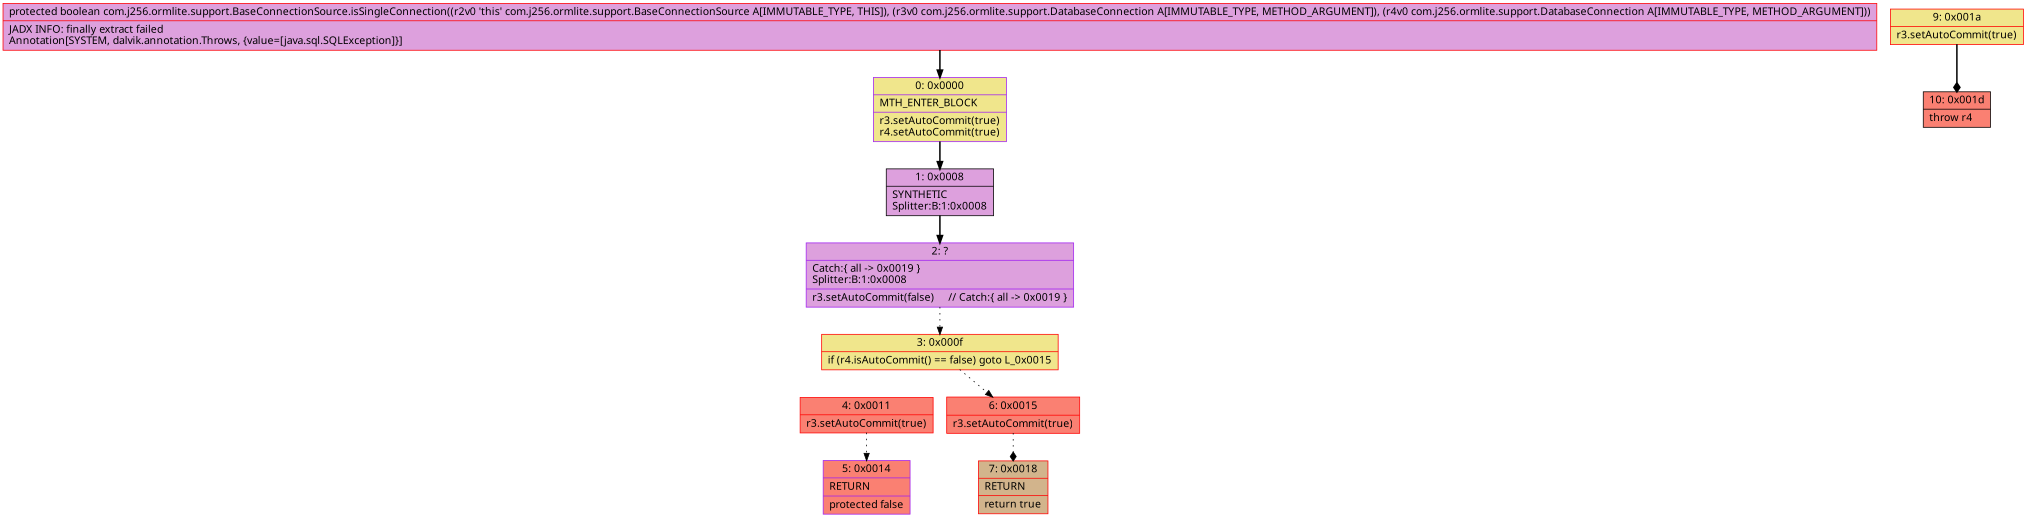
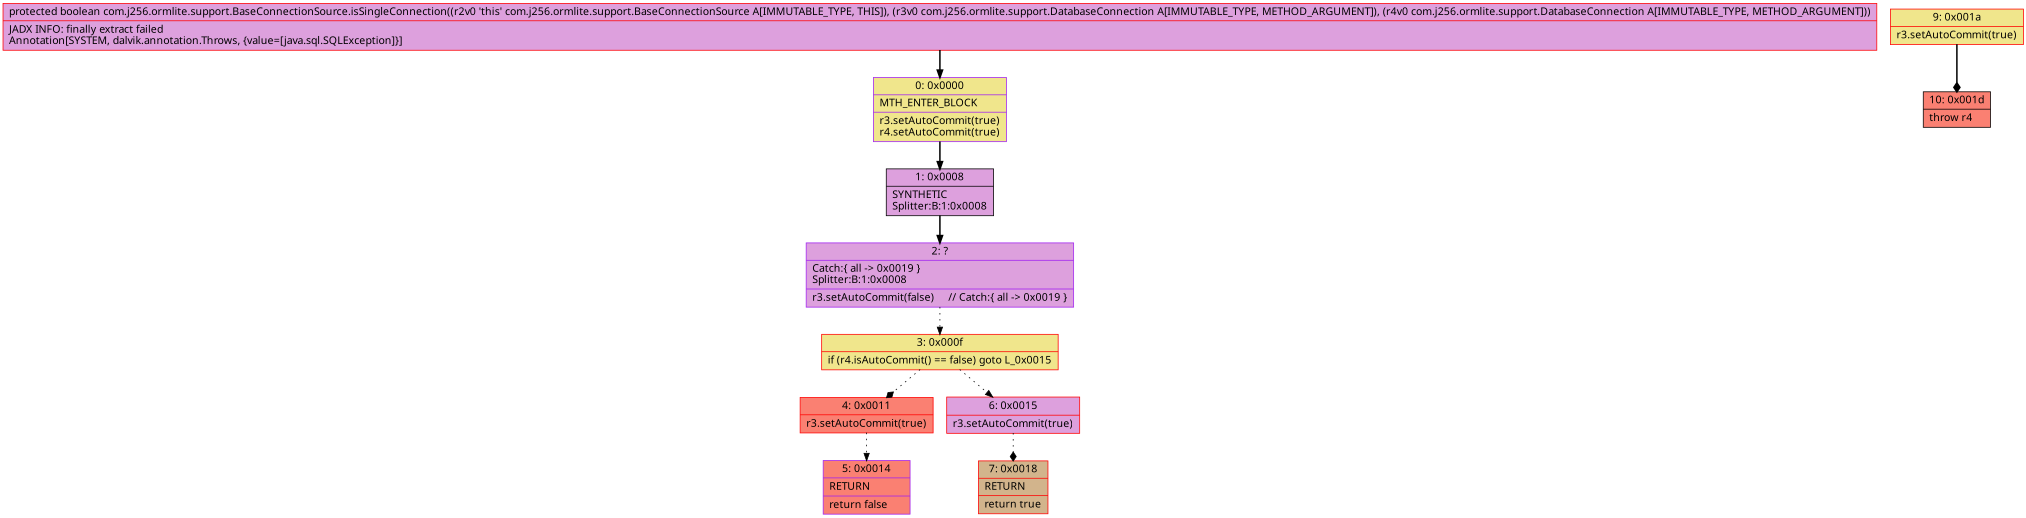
  digraph {
    fontname="Noto Sans"
    node [color=red fillcolor=plum fontname="Noto Sans" shape=record style=filled]
    edge [arrowhead=normal fontname="Noto Sans" style=dotted]
    n1 [color=purple fillcolor=khaki label="{0\:\ 0x0000|MTH_ENTER_BLOCK\l|r3.setAutoCommit(true)\lr4.setAutoCommit(true)\l}"]
    n2 [color=black label="{1\:\ 0x0008|SYNTHETIC\lSplitter:B:1:0x0008\l}"]
    n3 [color=purple label="{2\:\ ?|Catch:\{ all \-\> 0x0019 \}\lSplitter:B:1:0x0008\l|r3.setAutoCommit(false)     \/\/ Catch:\{ all \-\> 0x0019 \}\l}"]
    n4 [fillcolor=khaki label="{3\:\ 0x000f|if (r4.isAutoCommit() == false) goto L_0x0015\l}"]
    n5 [fillcolor=salmon label="{4\:\ 0x0011|r3.setAutoCommit(true)\l}"]
-   n6 [fillcolor=salmon label="{6\:\ 0x0015|r3.setAutoCommit(true)\l}"]
-   n7 [color=purple fillcolor=salmon label="{5\:\ 0x0014|RETURN\l|protected false\l}"]
+   n6 [label="{6\:\ 0x0015|r3.setAutoCommit(true)\l}"]
+   n7 [color=purple fillcolor=salmon label="{5\:\ 0x0014|RETURN\l|return false\l}"]
    n8 [fillcolor=tan label="{7\:\ 0x0018|RETURN\l|return true\l}"]
    n9 [fillcolor=khaki label="{9\:\ 0x001a|r3.setAutoCommit(true)\l}"]
    n10 [color=black fillcolor=salmon label="{10\:\ 0x001d|throw r4\l}"]
    n11 [label="{protected boolean com.j256.ormlite.support.BaseConnectionSource.isSingleConnection((r2v0 'this' com.j256.ormlite.support.BaseConnectionSource A[IMMUTABLE_TYPE, THIS]), (r3v0 com.j256.ormlite.support.DatabaseConnection A[IMMUTABLE_TYPE, METHOD_ARGUMENT]), (r4v0 com.j256.ormlite.support.DatabaseConnection A[IMMUTABLE_TYPE, METHOD_ARGUMENT]))  | JADX INFO: finally extract failed\lAnnotation[SYSTEM, dalvik.annotation.Throws, \{value=[java.sql.SQLException]\}]\l}"]
    n1 -> n2 [style=bold]
    n2 -> n3 [style=bold]
    n3 -> n4
+   n4 -> n5 [arrowhead=diamond]
    n4 -> n6
    n5 -> n7
    n6 -> n8 [arrowhead=diamond]
    n9 -> n10 [arrowhead=diamond style=bold]
    n11 -> n1 [style=bold]
  }
